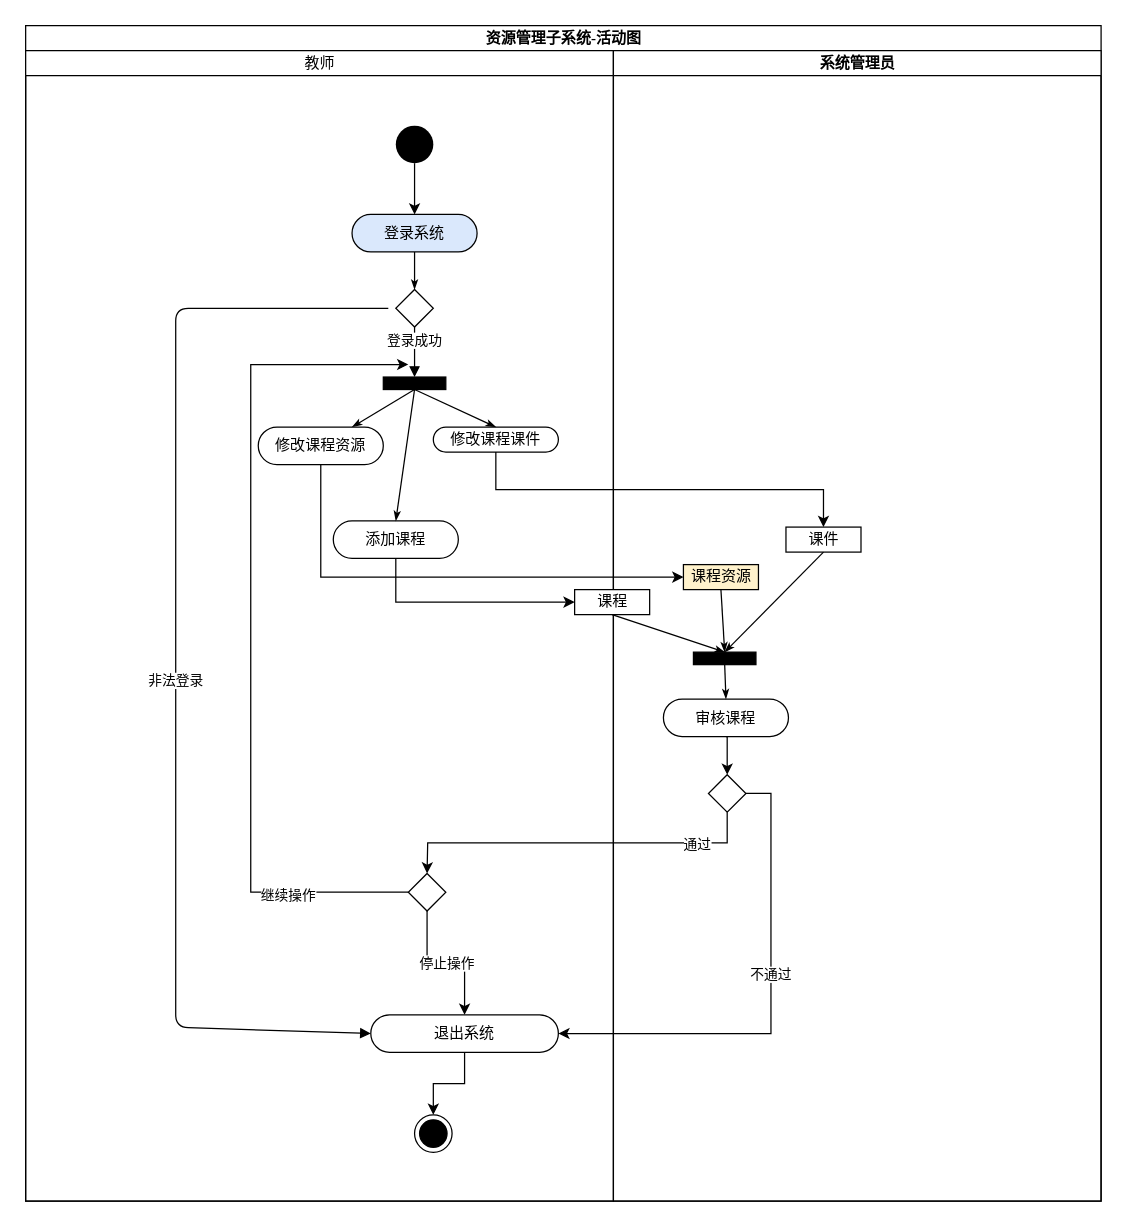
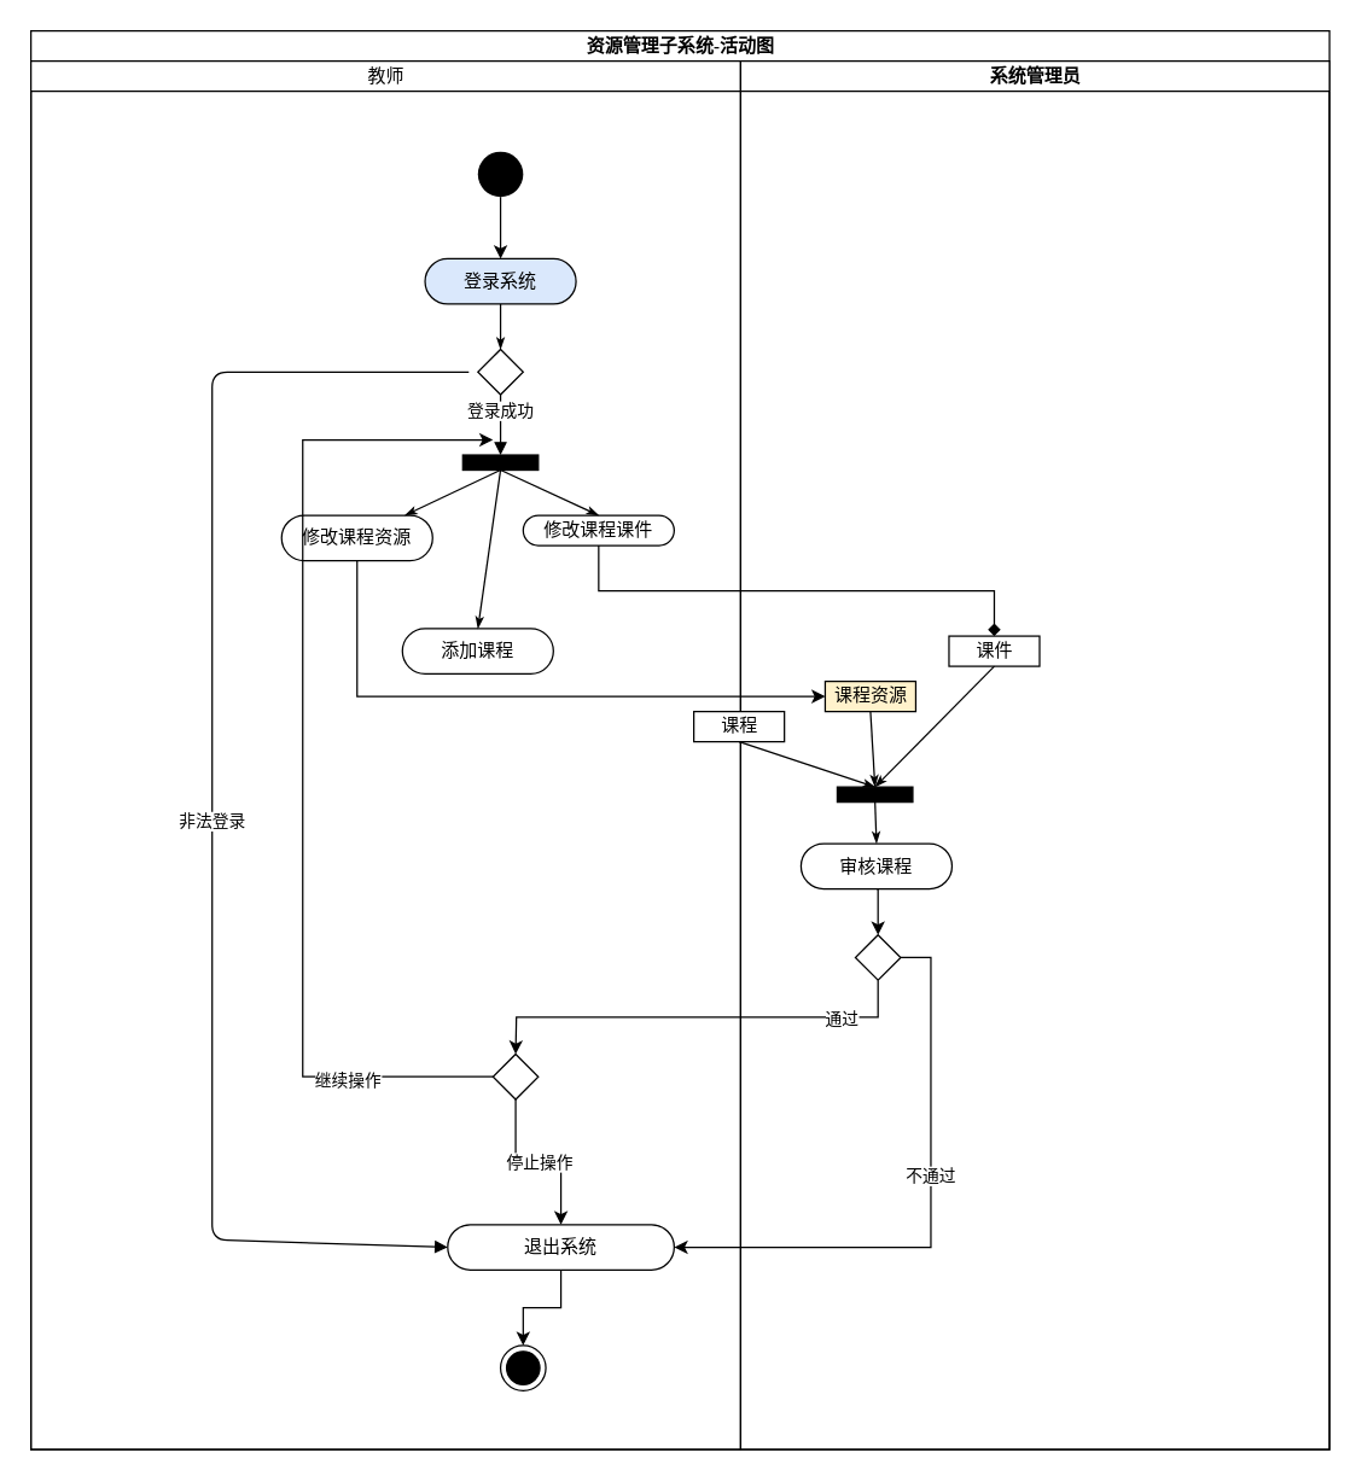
  <mxCell id="0" />
  <mxCell id="1" parent="0" />
  <mxCell id="2" value="资源管理子系统-活动图" style="swimlane;html=1;childLayout=stackLayout;startSize=20;rounded=0;shadow=0;comic=0;labelBackgroundColor=none;strokeWidth=1;fontFamily=Verdana;fontSize=12;align=center;" parent="1" vertex="1"><mxGeometry x="20" y="20" width="860" height="940" as="geometry" /></mxCell>
  <mxCell id="3" value="教师" style="swimlane;html=1;startSize=20;fontStyle=0" parent="2" vertex="1"><mxGeometry y="20" width="470" height="920" as="geometry" /></mxCell>
  <mxCell id="4" style="edgeStyle=none;rounded=0;html=1;labelBackgroundColor=none;startArrow=none;startFill=0;startSize=5;endArrow=classicThin;endFill=1;endSize=5;jettySize=auto;orthogonalLoop=1;strokeWidth=1;fontFamily=Verdana;fontSize=12" parent="3" edge="1"><mxGeometry relative="1" as="geometry"><mxPoint x="148.75" y="250" as="sourcePoint" /></mxGeometry></mxCell>
  <mxCell id="5" style="edgeStyle=none;rounded=0;html=1;labelBackgroundColor=none;startArrow=none;startFill=0;startSize=5;endArrow=classicThin;endFill=1;endSize=5;jettySize=auto;orthogonalLoop=1;strokeWidth=1;fontFamily=Verdana;fontSize=12" parent="3" edge="1"><mxGeometry relative="1" as="geometry"><mxPoint x="162.727" y="310" as="sourcePoint" /></mxGeometry></mxCell>
  <mxCell id="6" style="edgeStyle=none;rounded=0;html=1;labelBackgroundColor=none;startArrow=none;startFill=0;startSize=5;endArrow=oval;endFill=0;endSize=5;jettySize=auto;orthogonalLoop=1;strokeWidth=1;fontFamily=Verdana;fontSize=12;dashed=1;" parent="3" edge="1"><mxGeometry relative="1" as="geometry"><mxPoint x="120.625" y="250" as="targetPoint" /></mxGeometry></mxCell>
  <mxCell id="7" style="edgeStyle=none;rounded=0;html=1;dashed=1;labelBackgroundColor=none;startArrow=none;startFill=0;startSize=5;endArrow=oval;endFill=0;endSize=5;jettySize=auto;orthogonalLoop=1;strokeWidth=1;fontFamily=Verdana;fontSize=12" parent="3" edge="1"><mxGeometry relative="1" as="geometry"><mxPoint x="140" y="295" as="targetPoint" /></mxGeometry></mxCell>
  <mxCell id="8" value="登录系统" style="rounded=1;whiteSpace=wrap;html=1;shadow=0;comic=0;labelBackgroundColor=none;strokeWidth=1;fontFamily=Verdana;fontSize=12;align=center;arcSize=50;fillColor=#dae8fc;" vertex="1" parent="3"><mxGeometry x="261" y="131" width="100" height="30" as="geometry" /></mxCell>
  <mxCell id="9" value="" style="rhombus;" vertex="1" parent="3"><mxGeometry x="296" y="191" width="30" height="30" as="geometry" /></mxCell>
  <mxCell id="10" value="登录成功" style="html=1;verticalAlign=bottom;endArrow=block;" edge="1" parent="3"><mxGeometry width="80" relative="1" as="geometry"><mxPoint x="311" y="221" as="sourcePoint" /><mxPoint x="311" y="261" as="targetPoint" /><mxPoint as="offset" /></mxGeometry></mxCell>
  <mxCell id="11" value="" style="whiteSpace=wrap;html=1;rounded=0;shadow=0;comic=0;labelBackgroundColor=none;strokeWidth=1;fillColor=#000000;fontFamily=Verdana;fontSize=12;align=center;rotation=0;" vertex="1" parent="3"><mxGeometry x="286" y="261" width="50" height="10" as="geometry" /></mxCell>
  <mxCell id="12" value="添加课程" style="rounded=1;whiteSpace=wrap;html=1;shadow=0;comic=0;labelBackgroundColor=none;strokeWidth=1;fontFamily=Verdana;fontSize=12;align=center;arcSize=50;" vertex="1" parent="3"><mxGeometry x="246" y="376" width="100" height="30" as="geometry" /></mxCell>
  <mxCell id="13" value="修改课程课件" style="rounded=1;whiteSpace=wrap;html=1;shadow=0;comic=0;labelBackgroundColor=none;strokeWidth=1;fontFamily=Verdana;fontSize=12;align=center;arcSize=50;" vertex="1" parent="3"><mxGeometry x="326" y="301" width="100" height="20" as="geometry" /></mxCell>
- <mxCell id="14" value="修改课程资源" style="rounded=1;whiteSpace=wrap;html=1;shadow=0;comic=0;labelBackgroundColor=none;strokeWidth=1;fontFamily=Verdana;fontSize=12;align=center;arcSize=50;" vertex="1" parent="3"><mxGeometry x="186" y="301" width="100" height="30" as="geometry" /></mxCell>
+ <mxCell id="14" value="修改课程资源" style="rounded=1;whiteSpace=wrap;html=1;shadow=0;comic=0;labelBackgroundColor=none;strokeWidth=1;fontFamily=Verdana;fontSize=12;align=center;arcSize=50;" vertex="1" parent="3"><mxGeometry x="166" y="301" width="100" height="30" as="geometry" /></mxCell>
  <mxCell id="15" style="edgeStyle=none;rounded=0;html=1;labelBackgroundColor=none;startArrow=none;startFill=0;startSize=5;endArrow=classicThin;endFill=1;endSize=5;jettySize=auto;orthogonalLoop=1;strokeWidth=1;fontFamily=Verdana;fontSize=12;exitX=0.5;exitY=1;exitDx=0;exitDy=0;" edge="1" parent="3" source="11" target="14"><mxGeometry relative="1" as="geometry"><mxPoint x="321" y="171" as="sourcePoint" /><mxPoint x="321" y="201" as="targetPoint" /></mxGeometry></mxCell>
  <mxCell id="16" style="edgeStyle=none;rounded=0;html=1;labelBackgroundColor=none;startArrow=none;startFill=0;startSize=5;endArrow=classicThin;endFill=1;endSize=5;jettySize=auto;orthogonalLoop=1;strokeWidth=1;fontFamily=Verdana;fontSize=12;exitX=0.5;exitY=1;exitDx=0;exitDy=0;entryX=0.5;entryY=0;entryDx=0;entryDy=0;" edge="1" parent="3" source="11" target="13"><mxGeometry relative="1" as="geometry"><mxPoint x="331" y="181" as="sourcePoint" /><mxPoint x="331" y="211" as="targetPoint" /></mxGeometry></mxCell>
  <mxCell id="17" style="edgeStyle=none;rounded=0;html=1;labelBackgroundColor=none;startArrow=none;startFill=0;startSize=5;endArrow=classicThin;endFill=1;endSize=5;jettySize=auto;orthogonalLoop=1;strokeWidth=1;fontFamily=Verdana;fontSize=12;exitX=0.5;exitY=1;exitDx=0;exitDy=0;entryX=0.5;entryY=0;entryDx=0;entryDy=0;" edge="1" parent="3" source="11" target="12"><mxGeometry relative="1" as="geometry"><mxPoint x="321" y="171" as="sourcePoint" /><mxPoint x="311" y="331" as="targetPoint" /></mxGeometry></mxCell>
  <mxCell id="18" style="edgeStyle=orthogonalEdgeStyle;rounded=0;orthogonalLoop=1;jettySize=auto;html=1;exitX=0.5;exitY=1;exitDx=0;exitDy=0;entryX=0.5;entryY=0;entryDx=0;entryDy=0;" edge="1" parent="3" source="19" target="20"><mxGeometry relative="1" as="geometry" /></mxCell>
  <mxCell id="19" value="退出系统" style="rounded=1;whiteSpace=wrap;html=1;shadow=0;comic=0;labelBackgroundColor=none;strokeWidth=1;fontFamily=Verdana;fontSize=12;align=center;arcSize=50;" vertex="1" parent="3"><mxGeometry x="276" y="771" width="150" height="30" as="geometry" /></mxCell>
  <mxCell id="20" value="" style="ellipse;html=1;shape=endState;fillColor=#000000;strokeColor=#000000;" vertex="1" parent="3"><mxGeometry x="311" y="851" width="30" height="30" as="geometry" /></mxCell>
  <mxCell id="21" value="停止操作" style="edgeStyle=orthogonalEdgeStyle;rounded=0;orthogonalLoop=1;jettySize=auto;html=1;exitX=0.5;exitY=1;exitDx=0;exitDy=0;entryX=0.5;entryY=0;entryDx=0;entryDy=0;" edge="1" parent="3" source="22" target="19"><mxGeometry relative="1" as="geometry" /></mxCell>
  <mxCell id="22" value="" style="rhombus;" vertex="1" parent="3"><mxGeometry x="306" y="658" width="30" height="30" as="geometry" /></mxCell>
  <mxCell id="23" style="edgeStyle=orthogonalEdgeStyle;rounded=0;orthogonalLoop=1;jettySize=auto;html=1;exitX=0.5;exitY=1;exitDx=0;exitDy=0;" edge="1" parent="3" source="24" target="8"><mxGeometry relative="1" as="geometry" /></mxCell>
  <mxCell id="24" value="" style="ellipse;fillColor=#000000;strokeColor=none;" vertex="1" parent="3"><mxGeometry x="296" y="60" width="30" height="30" as="geometry" /></mxCell>
  <mxCell id="25" style="edgeStyle=none;rounded=0;html=1;labelBackgroundColor=none;startArrow=none;startFill=0;startSize=5;endArrow=classicThin;endFill=1;endSize=5;jettySize=auto;orthogonalLoop=1;strokeWidth=1;fontFamily=Verdana;fontSize=12" parent="2" edge="1"><mxGeometry relative="1" as="geometry"><mxPoint x="180" y="383.043" as="sourcePoint" /></mxGeometry></mxCell>
  <mxCell id="26" style="edgeStyle=none;rounded=0;html=1;labelBackgroundColor=none;startArrow=none;startFill=0;startSize=5;endArrow=classicThin;endFill=1;endSize=5;jettySize=auto;orthogonalLoop=1;strokeWidth=1;fontFamily=Verdana;fontSize=12" parent="2" edge="1"><mxGeometry relative="1" as="geometry"><mxPoint x="515.0" y="628.043" as="sourcePoint" /></mxGeometry></mxCell>
  <mxCell id="27" style="edgeStyle=orthogonalEdgeStyle;rounded=0;orthogonalLoop=1;jettySize=auto;html=1;exitX=0.5;exitY=1;exitDx=0;exitDy=0;entryX=0.5;entryY=0;entryDx=0;entryDy=0;" edge="1" parent="2" source="37"><mxGeometry relative="1" as="geometry"><mxPoint x="321" y="678" as="targetPoint" /></mxGeometry></mxCell>
  <mxCell id="28" value="通过" style="edgeLabel;html=1;align=center;verticalAlign=middle;resizable=0;points=[];" vertex="1" connectable="0" parent="27"><mxGeometry x="-0.663" y="1" relative="1" as="geometry"><mxPoint as="offset" /></mxGeometry></mxCell>
- <mxCell id="29" style="edgeStyle=orthogonalEdgeStyle;rounded=0;orthogonalLoop=1;jettySize=auto;html=1;exitX=0.5;exitY=1;exitDx=0;exitDy=0;entryX=0.5;entryY=0;entryDx=0;entryDy=0;" edge="1" parent="2" source="13" target="33"><mxGeometry relative="1" as="geometry" /></mxCell>
+ <mxCell id="29" style="edgeStyle=orthogonalEdgeStyle;rounded=0;orthogonalLoop=1;jettySize=auto;html=1;exitX=0.5;exitY=1;exitDx=0;exitDy=0;entryX=0.5;entryY=0;entryDx=0;entryDy=0;endArrow=diamond;" edge="1" parent="2" source="13" target="33"><mxGeometry relative="1" as="geometry" /></mxCell>
  <mxCell id="30" value="系统管理员" style="swimlane;html=1;startSize=20;" parent="2" vertex="1"><mxGeometry x="470" y="20" width="390" height="920" as="geometry" /></mxCell>
  <mxCell id="31" style="edgeStyle=none;rounded=0;html=1;labelBackgroundColor=none;startArrow=none;startFill=0;startSize=5;endArrow=classicThin;endFill=1;endSize=5;jettySize=auto;orthogonalLoop=1;strokeWidth=1;fontFamily=Verdana;fontSize=12" parent="30" edge="1"><mxGeometry relative="1" as="geometry"><mxPoint x="113.55" y="420" as="sourcePoint" /></mxGeometry></mxCell>
  <mxCell id="32" style="edgeStyle=none;rounded=0;html=1;dashed=1;labelBackgroundColor=none;startArrow=none;startFill=0;startSize=5;endArrow=oval;endFill=0;endSize=5;jettySize=auto;orthogonalLoop=1;strokeWidth=1;fontFamily=Verdana;fontSize=12" parent="30" edge="1"><mxGeometry relative="1" as="geometry"><mxPoint x="100.0" y="532.143" as="sourcePoint" /></mxGeometry></mxCell>
  <mxCell id="33" value="课件" style="html=1;" vertex="1" parent="30"><mxGeometry x="138" y="381" width="60" height="20" as="geometry" /></mxCell>
  <mxCell id="34" value="课程资源" style="html=1;fillColor=#fff2cc;" vertex="1" parent="30"><mxGeometry x="56" y="411" width="60" height="20" as="geometry" /></mxCell>
  <mxCell id="35" style="edgeStyle=orthogonalEdgeStyle;rounded=0;orthogonalLoop=1;jettySize=auto;html=1;exitX=0.5;exitY=1;exitDx=0;exitDy=0;entryX=0.5;entryY=0;entryDx=0;entryDy=0;" edge="1" parent="30" source="36" target="37"><mxGeometry relative="1" as="geometry" /></mxCell>
  <mxCell id="36" value="审核课程" style="rounded=1;whiteSpace=wrap;html=1;shadow=0;comic=0;labelBackgroundColor=none;strokeWidth=1;fontFamily=Verdana;fontSize=12;align=center;arcSize=50;" vertex="1" parent="30"><mxGeometry x="40" y="518.5" width="100" height="30" as="geometry" /></mxCell>
  <mxCell id="37" value="" style="rhombus;" vertex="1" parent="30"><mxGeometry x="76" y="579" width="30" height="30" as="geometry" /></mxCell>
  <mxCell id="38" value="" style="whiteSpace=wrap;html=1;rounded=0;shadow=0;comic=0;labelBackgroundColor=none;strokeWidth=1;fillColor=#000000;fontFamily=Verdana;fontSize=12;align=center;rotation=0;" vertex="1" parent="30"><mxGeometry x="64" y="481" width="50" height="10" as="geometry" /></mxCell>
  <mxCell id="39" style="edgeStyle=none;rounded=0;html=1;labelBackgroundColor=none;startArrow=none;startFill=0;startSize=5;endArrow=classicThin;endFill=1;endSize=5;jettySize=auto;orthogonalLoop=1;strokeWidth=1;fontFamily=Verdana;fontSize=12;exitX=0.5;exitY=1;exitDx=0;exitDy=0;entryX=0.5;entryY=0;entryDx=0;entryDy=0;" edge="1" parent="30" source="33" target="38"><mxGeometry relative="1" as="geometry"><mxPoint x="-9" y="281" as="sourcePoint" /><mxPoint x="-59" y="311" as="targetPoint" /></mxGeometry></mxCell>
  <mxCell id="40" style="edgeStyle=none;rounded=0;html=1;labelBackgroundColor=none;startArrow=none;startFill=0;startSize=5;endArrow=classicThin;endFill=1;endSize=5;jettySize=auto;orthogonalLoop=1;strokeWidth=1;fontFamily=Verdana;fontSize=12;exitX=0.5;exitY=1;exitDx=0;exitDy=0;entryX=0.5;entryY=0;entryDx=0;entryDy=0;" edge="1" parent="30" source="34" target="38"><mxGeometry relative="1" as="geometry"><mxPoint x="-9" y="281" as="sourcePoint" /><mxPoint x="-9" y="351" as="targetPoint" /></mxGeometry></mxCell>
  <mxCell id="41" style="edgeStyle=none;rounded=0;html=1;labelBackgroundColor=none;startArrow=none;startFill=0;startSize=5;endArrow=classicThin;endFill=1;endSize=5;jettySize=auto;orthogonalLoop=1;strokeWidth=1;fontFamily=Verdana;fontSize=12;exitX=0.5;exitY=1;exitDx=0;exitDy=0;entryX=0.5;entryY=0;entryDx=0;entryDy=0;" edge="1" parent="30" source="38" target="36"><mxGeometry relative="1" as="geometry"><mxPoint x="-9" y="281" as="sourcePoint" /><mxPoint x="-9" y="351" as="targetPoint" /></mxGeometry></mxCell>
  <mxCell id="42" style="edgeStyle=orthogonalEdgeStyle;rounded=0;orthogonalLoop=1;jettySize=auto;html=1;exitX=0.5;exitY=1;exitDx=0;exitDy=0;entryX=0;entryY=0.5;entryDx=0;entryDy=0;" edge="1" parent="2" source="14" target="34"><mxGeometry relative="1" as="geometry" /></mxCell>
  <mxCell id="43" style="edgeStyle=orthogonalEdgeStyle;rounded=0;orthogonalLoop=1;jettySize=auto;html=1;exitX=1;exitY=0.5;exitDx=0;exitDy=0;entryX=1;entryY=0.5;entryDx=0;entryDy=0;" edge="1" parent="2" source="37" target="19"><mxGeometry relative="1" as="geometry"><mxPoint x="316" y="731" as="targetPoint" /></mxGeometry></mxCell>
  <mxCell id="44" value="不通过" style="edgeLabel;html=1;align=center;verticalAlign=middle;resizable=0;points=[];" vertex="1" connectable="0" parent="43"><mxGeometry x="-0.136" y="-1" relative="1" as="geometry"><mxPoint y="-1" as="offset" /></mxGeometry></mxCell>
  <mxCell id="45" style="edgeStyle=none;rounded=0;html=1;labelBackgroundColor=none;startArrow=none;startFill=0;startSize=5;endArrow=classicThin;endFill=1;endSize=5;jettySize=auto;orthogonalLoop=1;strokeWidth=1;fontFamily=Verdana;fontSize=12" edge="1" parent="1"><mxGeometry relative="1" as="geometry"><mxPoint x="331" y="201" as="sourcePoint" /><mxPoint x="331" y="231" as="targetPoint" /></mxGeometry></mxCell>
  <mxCell id="46" value="非法登录" style="html=1;verticalAlign=bottom;endArrow=block;entryX=0;entryY=0.5;entryDx=0;entryDy=0;" edge="1" parent="1" target="19"><mxGeometry x="0.059" width="80" relative="1" as="geometry"><mxPoint x="310" y="246" as="sourcePoint" /><mxPoint x="160" y="901" as="targetPoint" /><mxPoint as="offset" /><Array as="points"><mxPoint x="140" y="246" /><mxPoint x="140" y="821" /></Array></mxGeometry></mxCell>
  <mxCell id="47" value="课程" style="html=1;" vertex="1" parent="1"><mxGeometry x="459" y="471" width="60" height="20" as="geometry" /></mxCell>
- <mxCell id="48" style="edgeStyle=orthogonalEdgeStyle;rounded=0;orthogonalLoop=1;jettySize=auto;html=1;exitX=0.5;exitY=1;exitDx=0;exitDy=0;entryX=0;entryY=0.5;entryDx=0;entryDy=0;" edge="1" parent="1" source="12" target="47"><mxGeometry relative="1" as="geometry" /></mxCell>
  <mxCell id="49" style="edgeStyle=none;rounded=0;html=1;labelBackgroundColor=none;startArrow=none;startFill=0;startSize=5;endArrow=classicThin;endFill=1;endSize=5;jettySize=auto;orthogonalLoop=1;strokeWidth=1;fontFamily=Verdana;fontSize=12;exitX=0.5;exitY=1;exitDx=0;exitDy=0;entryX=0.5;entryY=0;entryDx=0;entryDy=0;" edge="1" parent="1" source="47" target="38"><mxGeometry relative="1" as="geometry"><mxPoint x="341" y="321" as="sourcePoint" /><mxPoint x="406" y="351" as="targetPoint" /></mxGeometry></mxCell>
  <mxCell id="50" style="edgeStyle=orthogonalEdgeStyle;rounded=0;orthogonalLoop=1;jettySize=auto;html=1;exitX=0;exitY=0.5;exitDx=0;exitDy=0;" edge="1" parent="1" source="22"><mxGeometry relative="1" as="geometry"><mxPoint x="326" y="291" as="targetPoint" /><Array as="points"><mxPoint x="200" y="713" /><mxPoint x="200" y="291" /></Array></mxGeometry></mxCell>
  <mxCell id="51" value="继续操作" style="edgeLabel;html=1;align=center;verticalAlign=middle;resizable=0;points=[];" vertex="1" connectable="0" parent="50"><mxGeometry x="-0.711" y="2" relative="1" as="geometry"><mxPoint as="offset" /></mxGeometry></mxCell>
